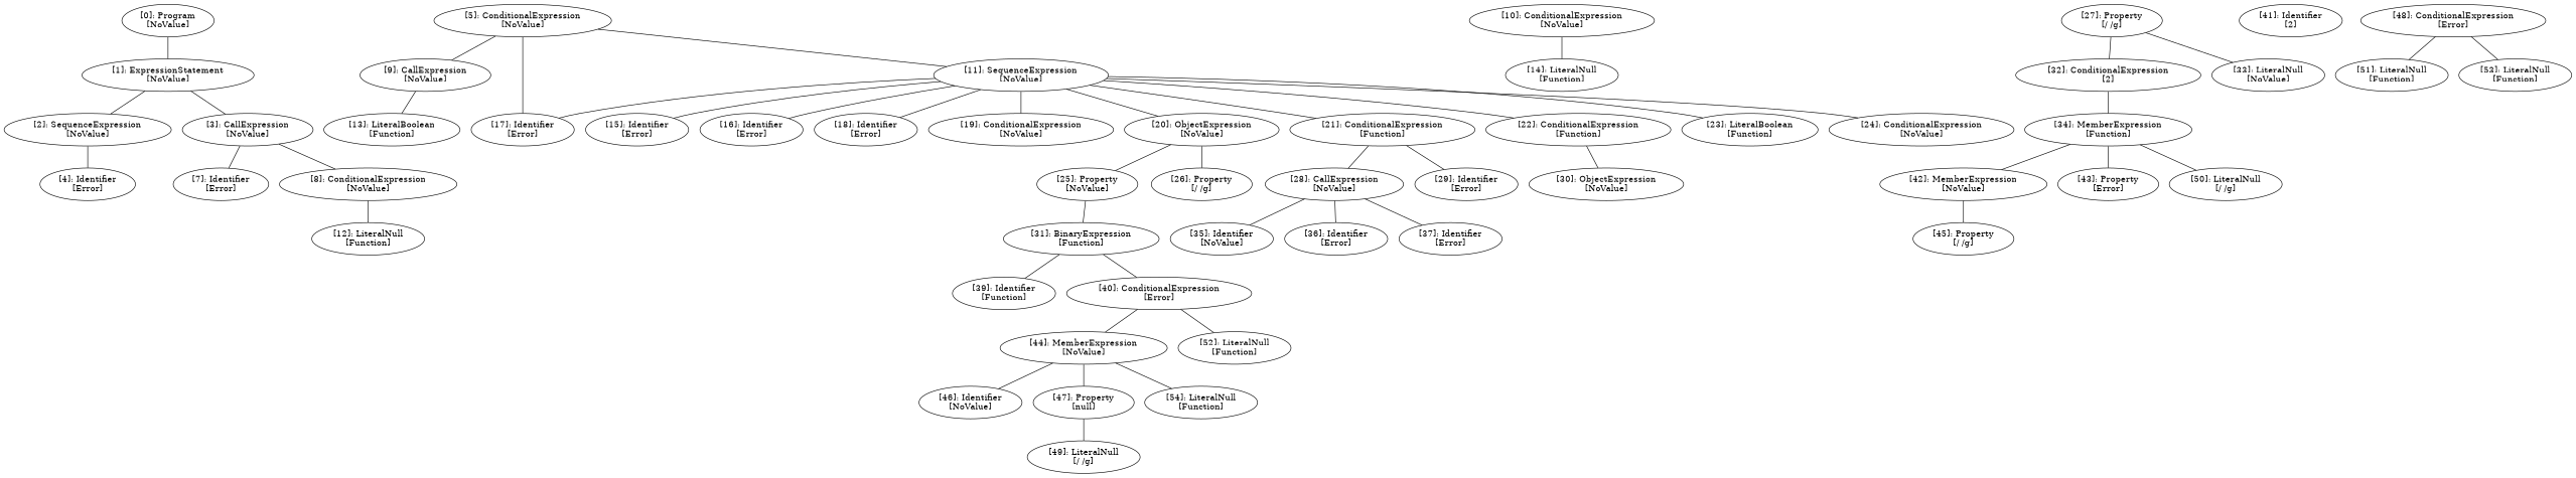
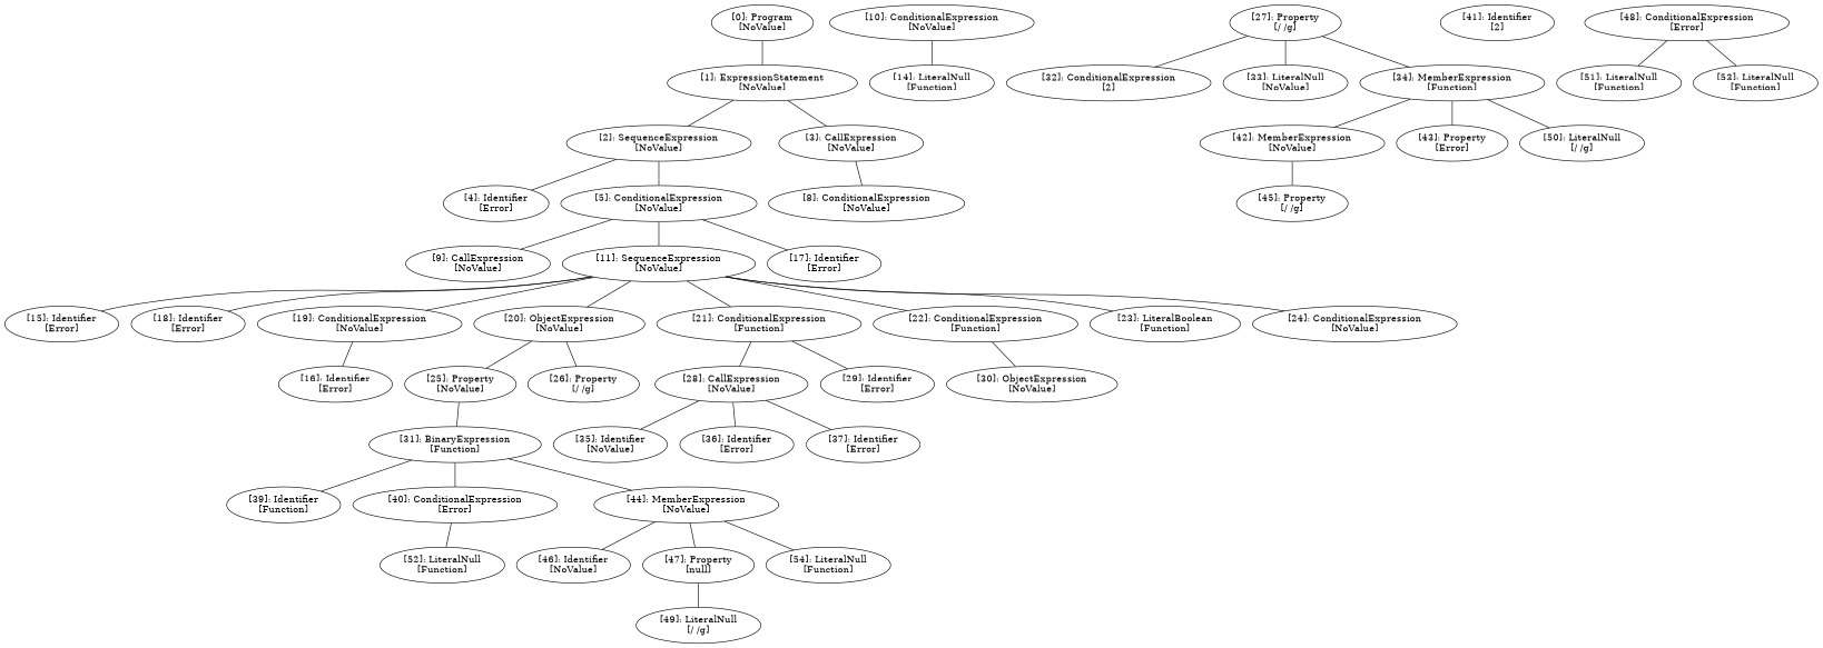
  graph {
    n1 [label="[0]: Program\n[NoValue]"]
    n2 [label="[1]: ExpressionStatement\n[NoValue]"]
    n3 [label="[2]: SequenceExpression\n[NoValue]"]
    n4 [label="[3]: CallExpression\n[NoValue]"]
    n5 [label="[4]: Identifier\n[Error]"]
    n6 [label="[5]: ConditionalExpression\n[NoValue]"]
-   n7 [label="[7]: Identifier\n[Error]"]
    n8 [label="[8]: ConditionalExpression\n[NoValue]"]
    n9 [label="[9]: CallExpression\n[NoValue]"]
    n10 [label="[11]: SequenceExpression\n[NoValue]"]
    n11 [label="[17]: Identifier\n[Error]"]
-   n12 [label="[12]: LiteralNull\n[Function]"]
-   n13 [label="[13]: LiteralBoolean\n[Function]"]
    n14 [label="[10]: ConditionalExpression\n[NoValue]"]
    n15 [label="[14]: LiteralNull\n[Function]"]
    n16 [label="[15]: Identifier\n[Error]"]
    n17 [label="[16]: Identifier\n[Error]"]
    n18 [label="[18]: Identifier\n[Error]"]
    n19 [label="[19]: ConditionalExpression\n[NoValue]"]
    n20 [label="[20]: ObjectExpression\n[NoValue]"]
    n21 [label="[21]: ConditionalExpression\n[Function]"]
    n22 [label="[22]: ConditionalExpression\n[Function]"]
    n23 [label="[23]: LiteralBoolean\n[Function]"]
    n24 [label="[24]: ConditionalExpression\n[NoValue]"]
    n25 [label="[25]: Property\n[NoValue]"]
    n26 [label="[26]: Property\n[/ /g]"]
    n27 [label="[28]: CallExpression\n[NoValue]"]
    n28 [label="[29]: Identifier\n[Error]"]
    n29 [label="[30]: ObjectExpression\n[NoValue]"]
    n30 [label="[31]: BinaryExpression\n[Function]"]
    n31 [label="[27]: Property\n[/ /g]"]
    n32 [label="[32]: ConditionalExpression\n[2]"]
    n33 [label="[33]: LiteralNull\n[NoValue]"]
    n34 [label="[34]: MemberExpression\n[Function]"]
    n35 [label="[35]: Identifier\n[NoValue]"]
    n36 [label="[36]: Identifier\n[Error]"]
    n37 [label="[37]: Identifier\n[Error]"]
    n38 [label="[39]: Identifier\n[Function]"]
    n39 [label="[40]: ConditionalExpression\n[Error]"]
    n40 [label="[42]: MemberExpression\n[NoValue]"]
    n41 [label="[43]: Property\n[Error]"]
    n42 [label="[50]: LiteralNull\n[/ /g]"]
    n43 [label="[44]: MemberExpression\n[NoValue]"]
    n44 [label="[52]: LiteralNull\n[Function]"]
    n45 [label="[45]: Property\n[/ /g]"]
    n46 [label="[46]: Identifier\n[NoValue]"]
    n47 [label="[47]: Property\n[null]"]
    n48 [label="[54]: LiteralNull\n[Function]"]
    n49 [label="[41]: Identifier\n[2]"]
    n50 [label="[49]: LiteralNull\n[/ /g]"]
    n51 [label="[48]: ConditionalExpression\n[Error]"]
    n52 [label="[51]: LiteralNull\n[Function]"]
    n53 [label="[53]: LiteralNull\n[Function]"]
    n1 -- n2
    n2 -- n3
    n2 -- n4
    n3 -- n5
-   n4 -- n7
+   n3 -- n6
    n4 -- n8
    n6 -- n9
    n6 -- n10
    n6 -- n11
-   n8 -- n12
-   n9 -- n13
-   n10 -- n11
    n10 -- n16
-   n10 -- n17
+   n19 -- n17
    n10 -- n18
    n10 -- n19
    n10 -- n20
    n10 -- n21
    n10 -- n22
    n10 -- n23
    n10 -- n24
    n14 -- n15
    n20 -- n25
    n20 -- n26
    n21 -- n27
    n21 -- n28
    n22 -- n29
    n25 -- n30
    n27 -- n35
    n27 -- n36
    n27 -- n37
    n30 -- n38
    n30 -- n39
    n31 -- n32
    n31 -- n33
-   n32 -- n34
+   n31 -- n34
    n34 -- n40
    n34 -- n41
    n34 -- n42
-   n39 -- n43
+   n30 -- n43
    n39 -- n44
    n40 -- n45
    n43 -- n46
    n43 -- n47
    n43 -- n48
    n47 -- n50
    n51 -- n52
    n51 -- n53
  }
